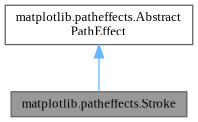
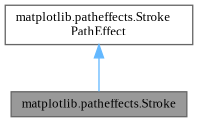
  digraph {
    fontname="Liberation Serif"
    node [color=gray40 fontname="Liberation Serif" fontsize=10 shape=box style=filled]
    n1 [fillcolor=grey60 fontcolor=black height=0.2 label="matplotlib.patheffects.Stroke" width=0.4]
-   n2 [fillcolor=white height=0.2 label="matplotlib.patheffects.Abstract\lPathEffect" width=0.4]
+   n2 [fillcolor=white height=0.2 label="matplotlib.patheffects.Stroke\lPathEffect" width=0.4]
    n2 -> n1 [color=steelblue1 dir=back fontname="Liberation Serif" fontsize=10 labelfontname=Helvetica labelfontsize=10 style=solid]
  }
